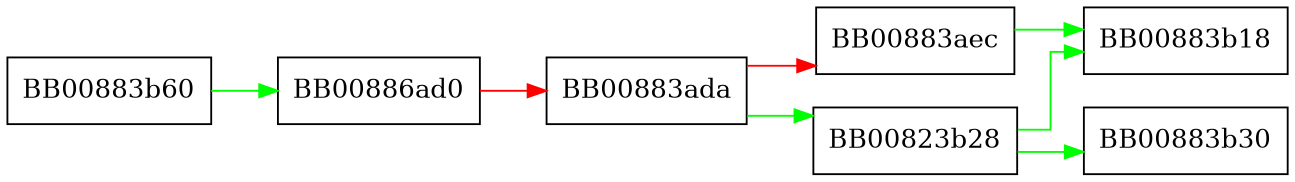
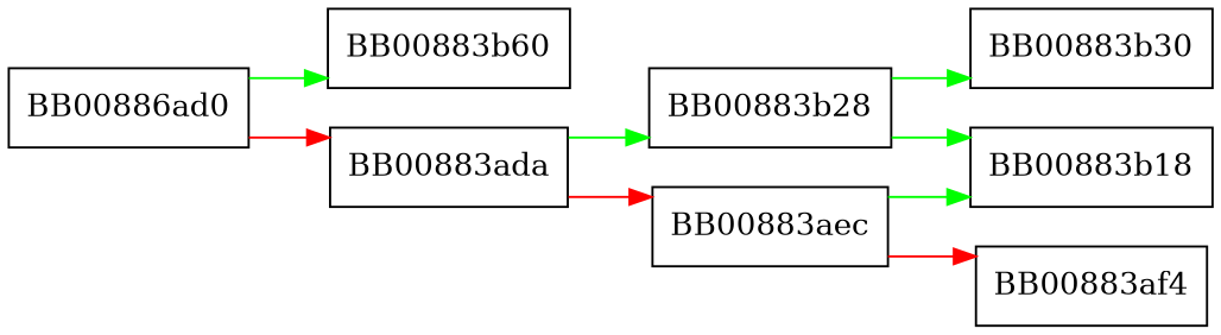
  digraph {
    rankdir=LR
    splines=ortho
    node [shape=box]
    edge [color=green]
    n1 [label=BB00886ad0]
    BB00883b60
    BB00883ada
-   BB00883b28 [label=BB00823b28]
+   BB00883b28
    BB00883aec
    BB00883b18
    BB00883b30
-   BB00883b60 -> n1
+   BB00883af4
+   n1 -> BB00883b60
    n1 -> BB00883ada [color=red]
    BB00883ada -> BB00883b28
    BB00883ada -> BB00883aec [color=red]
    BB00883b28 -> BB00883b18
    BB00883b28 -> BB00883b30
    BB00883aec -> BB00883b18
+   BB00883aec -> BB00883af4 [color=red]
  }
